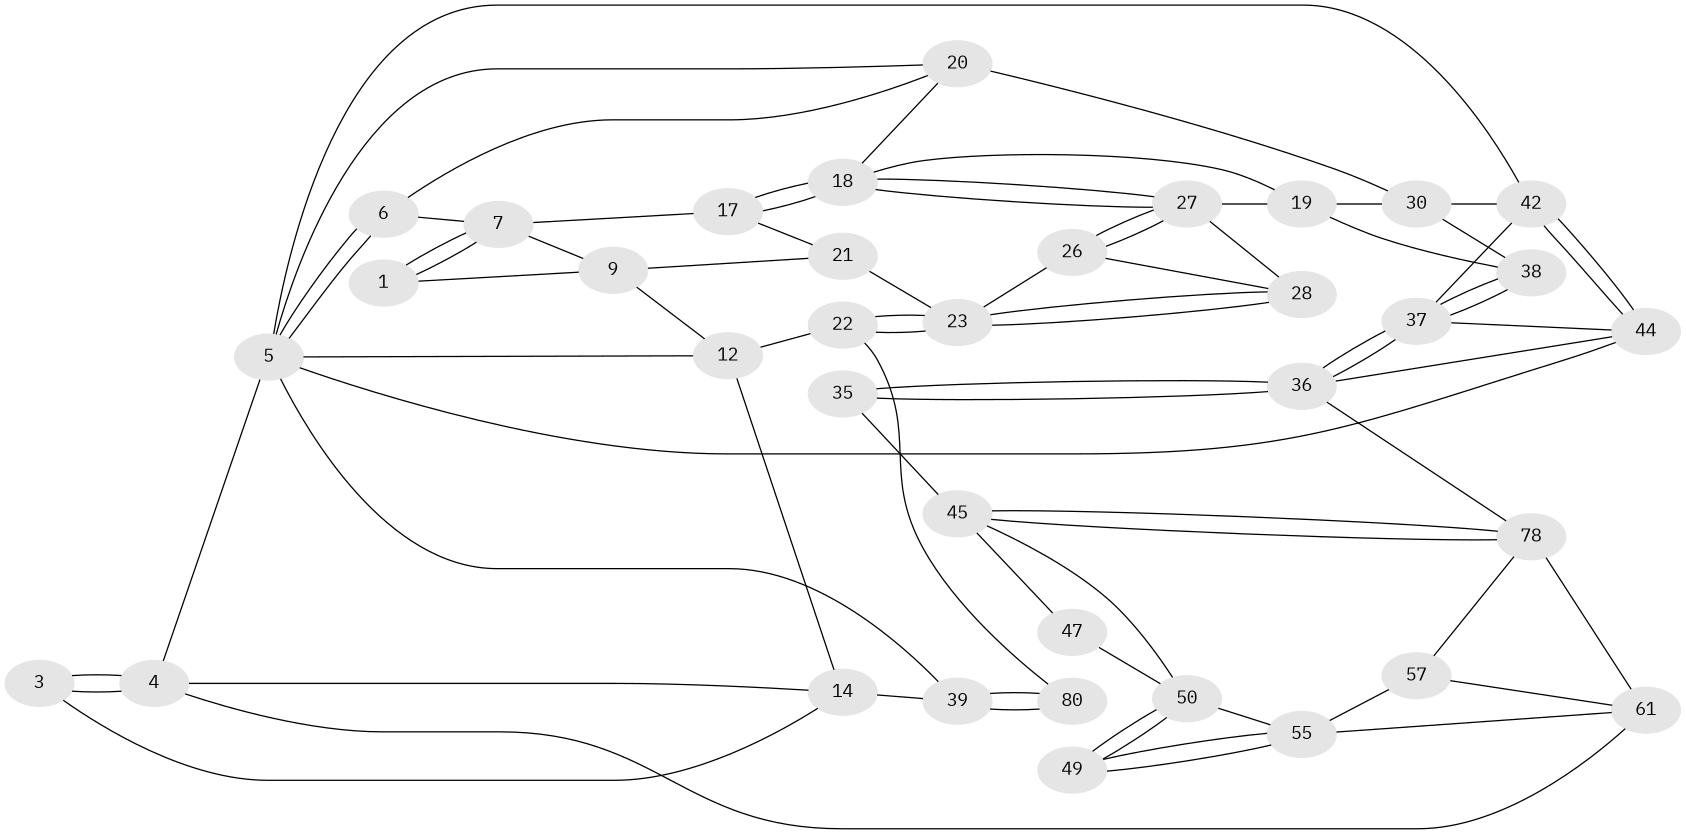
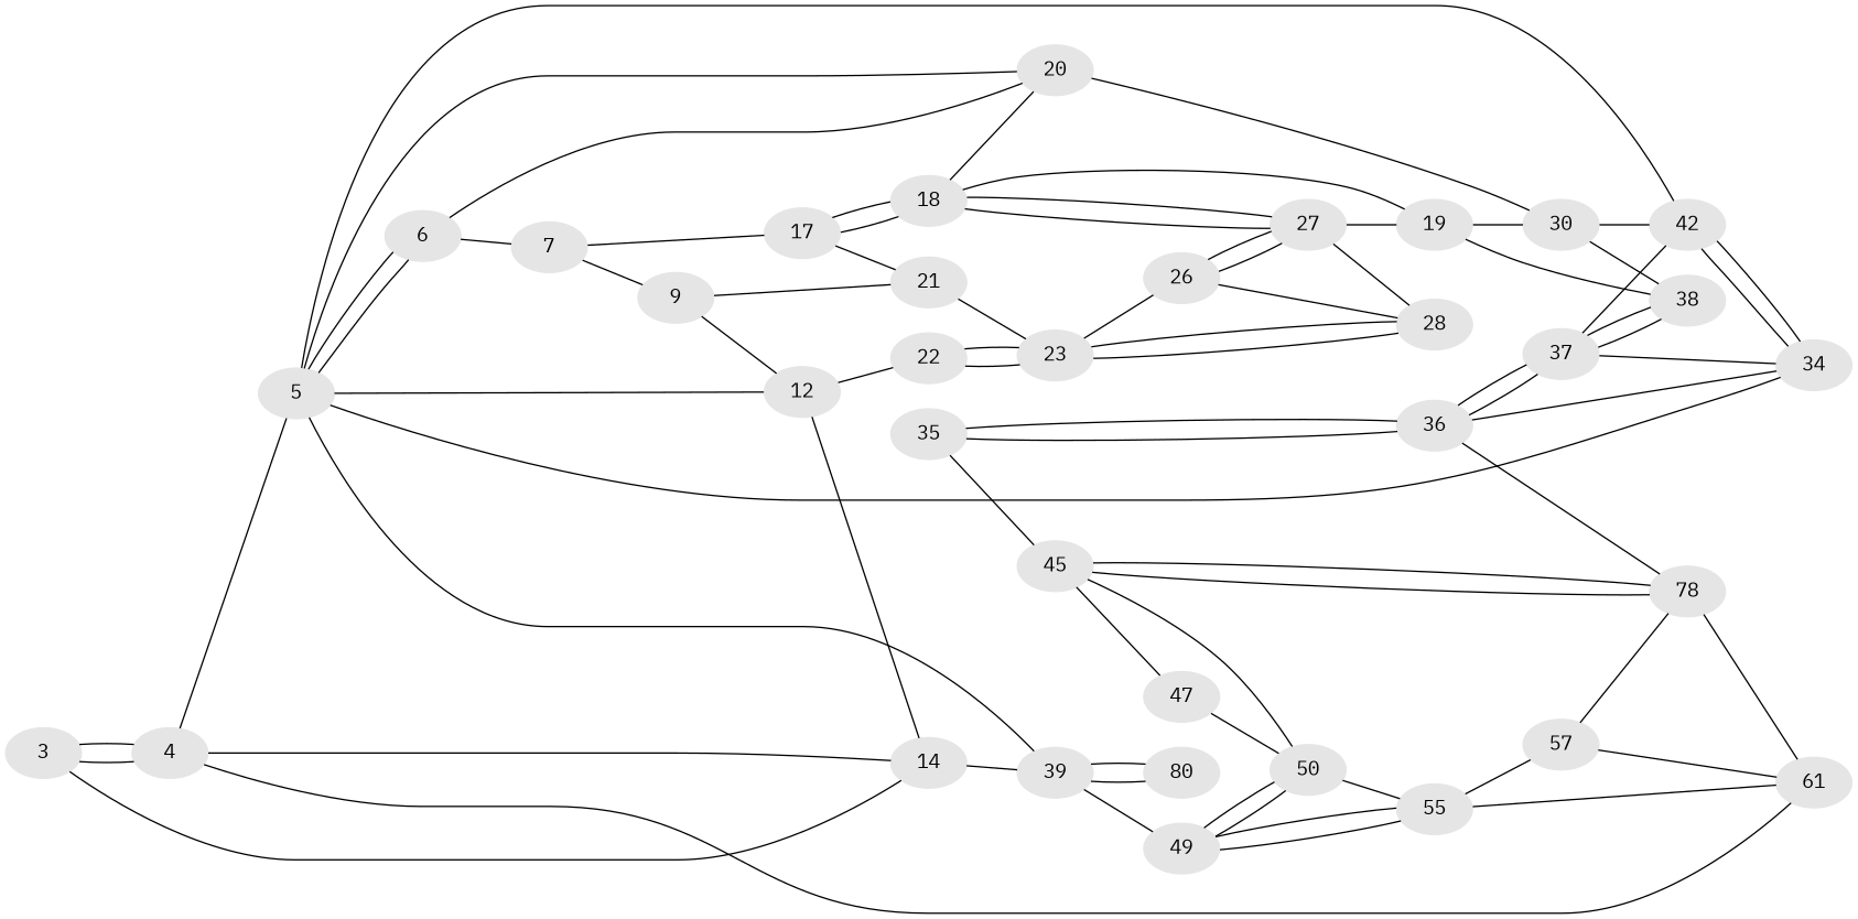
  graph {
    fontname="IBM Plex Mono"
    rankdir=LR
    node [color=gray90 fontname="IBM Plex Mono" style=filled]
    edge [fontname="IBM Plex Mono"]
-   1 [super="+2"]
    7 [super="+10"]
    9 [super="+13"]
    3 [super="+11"]
    4 [super="+51"]
    14 [super="+15"]
    17
    12 [super="+16"]
    21
    5 [super="+53"]
    61 [super="+62"]
    22 [super="+34"]
    39 [super="+48"]
    6 [super="+8"]
    20 [super="+25"]
    42 [super="+43"]
-   44 [super="+54"]
+   44 [super="+54" label=34]
    n18 [label=80]
    49
    30 [super="+31"]
    18 [super="+19"]
    23 [super="+24"]
    27 [super="+32"]
    n24 [label=19 super="+33"]
    28
    38 [super="+41"]
    26
    36 [super="+59"]
    35
    45 [super="+46"]
    37
    n32 [label=78 super="+60"]
    47
    50 [super="+52"]
    55 [super="+56"]
    57
-   1 -- 7
-   1 -- 7
-   1 -- 9
    7 -- 9
    7 -- 17
    9 -- 12
    9 -- 21
    3 -- 4
    3 -- 4
    3 -- 14
    4 -- 14
    4 -- 5 [weight=2]
    4 -- 61
    14 -- 39
    17 -- 21
    17 -- 18
    17 -- 18
    12 -- 14
    12 -- 22
    21 -- 23
    5 -- 12
    5 -- 39
    5 -- 6
    5 -- 6
    5 -- 20
    5 -- 42
    5 -- 44
-   22 -- n18
    22 -- 23
    22 -- 23
    39 -- n18
    39 -- n18
+   39 -- 49
    6 -- 7
    6 -- 20
    20 -- 30
    42 -- 44
    42 -- 44
    49 -- 50
    49 -- 50
    49 -- 55
    49 -- 55
    30 -- 42
    30 -- 38
    18 -- 20
    18 -- 27
    18 -- 27
    18 -- n24
    23 -- 28
    23 -- 28
    23 -- 26
    27 -- n24
    27 -- 28
    n24 -- 30
    n24 -- 38
    26 -- 27
    26 -- 27
    26 -- 28
    36 -- 44
    36 -- 37
    36 -- 37
    36 -- n32
    35 -- 36
    35 -- 36
    35 -- 45
    45 -- n32
    45 -- n32
    45 -- 47
    45 -- 50
    37 -- 42
    37 -- 44
    37 -- 38
    37 -- 38
    n32 -- 61
    47 -- 50
    50 -- 55
    55 -- 61
    55 -- 57
    57 -- 61
    57 -- n32
  }
